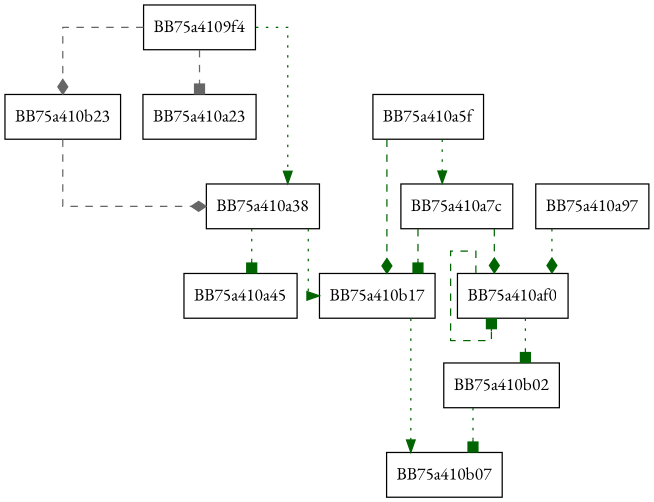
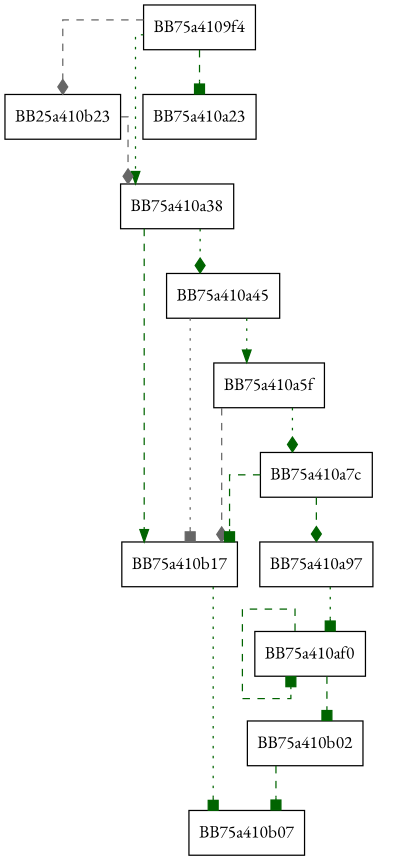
  digraph {
    fontname="EB Garamond"
    splines=ortho
    node [fontname="EB Garamond" shape=box]
    edge [arrowhead=box color=darkgreen fontname="EB Garamond" style=dashed]
    BB75a4109f4
-   BB75a410b23
+   BB75a410b23 [label=BB25a410b23]
    BB75a410a23
    BB75a410a38
    BB75a410b17
    BB75a410a45
    BB75a410b07
    BB75a410a5f
    BB75a410a7c
    BB75a410a97
    BB75a410af0
    BB75a410b02
    BB75a4109f4 -> BB75a410b23 [arrowhead=diamond color=gray40]
-   BB75a4109f4 -> BB75a410a23 [color=gray40]
+   BB75a4109f4 -> BB75a410a23
    BB75a4109f4 -> BB75a410a38 [arrowhead=normal style=dotted]
    BB75a410b23 -> BB75a410a38 [arrowhead=diamond color=gray40]
-   BB75a410a38 -> BB75a410b17 [arrowhead=normal style=dotted]
-   BB75a410a38 -> BB75a410a45 [style=dotted]
-   BB75a410b17 -> BB75a410b07 [arrowhead=normal style=dotted]
-   BB75a410a5f -> BB75a410b17 [arrowhead=diamond]
-   BB75a410a5f -> BB75a410a7c [arrowhead=normal style=dotted]
+   BB75a410a38 -> BB75a410b17 [arrowhead=normal]
+   BB75a410a38 -> BB75a410a45 [arrowhead=diamond style=dotted]
+   BB75a410b17 -> BB75a410b07 [style=dotted]
+   BB75a410a45 -> BB75a410b17 [color=gray40 style=dotted]
+   BB75a410a45 -> BB75a410a5f [arrowhead=normal style=dotted]
+   BB75a410a5f -> BB75a410b17 [arrowhead=diamond color=gray40]
+   BB75a410a5f -> BB75a410a7c [arrowhead=diamond style=dotted]
    BB75a410a7c -> BB75a410b17
-   BB75a410a7c -> BB75a410af0 [arrowhead=diamond]
-   BB75a410a97 -> BB75a410af0 [arrowhead=diamond style=dotted]
+   BB75a410a7c -> BB75a410a97 [arrowhead=diamond]
+   BB75a410a97 -> BB75a410af0 [style=dotted]
    BB75a410af0 -> BB75a410af0
-   BB75a410af0 -> BB75a410b02 [style=dotted]
-   BB75a410b02 -> BB75a410b07 [style=dotted]
+   BB75a410af0 -> BB75a410b02
+   BB75a410b02 -> BB75a410b07
  }
